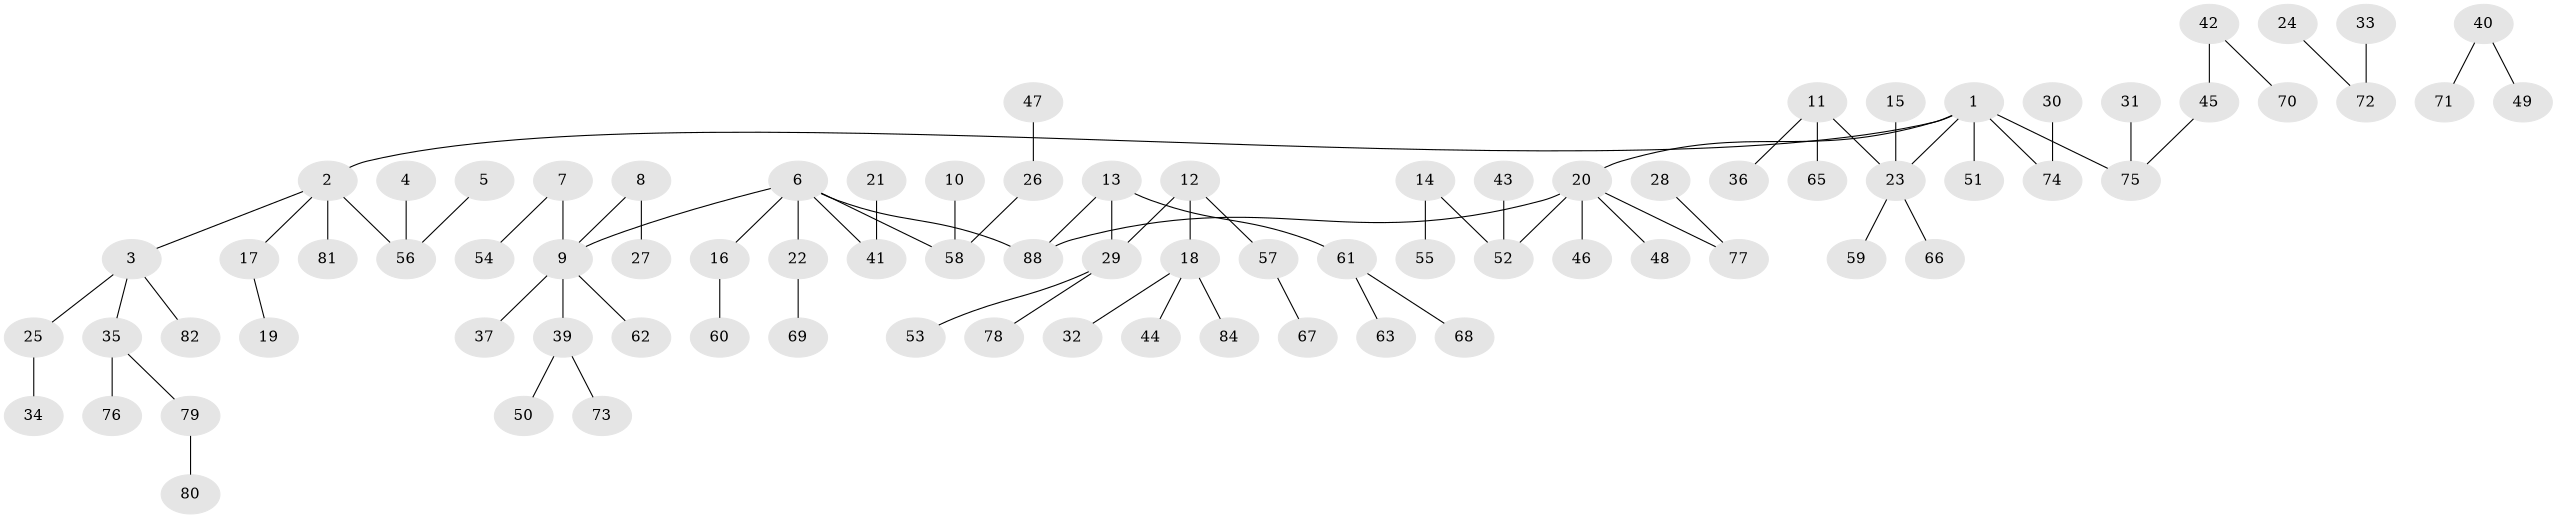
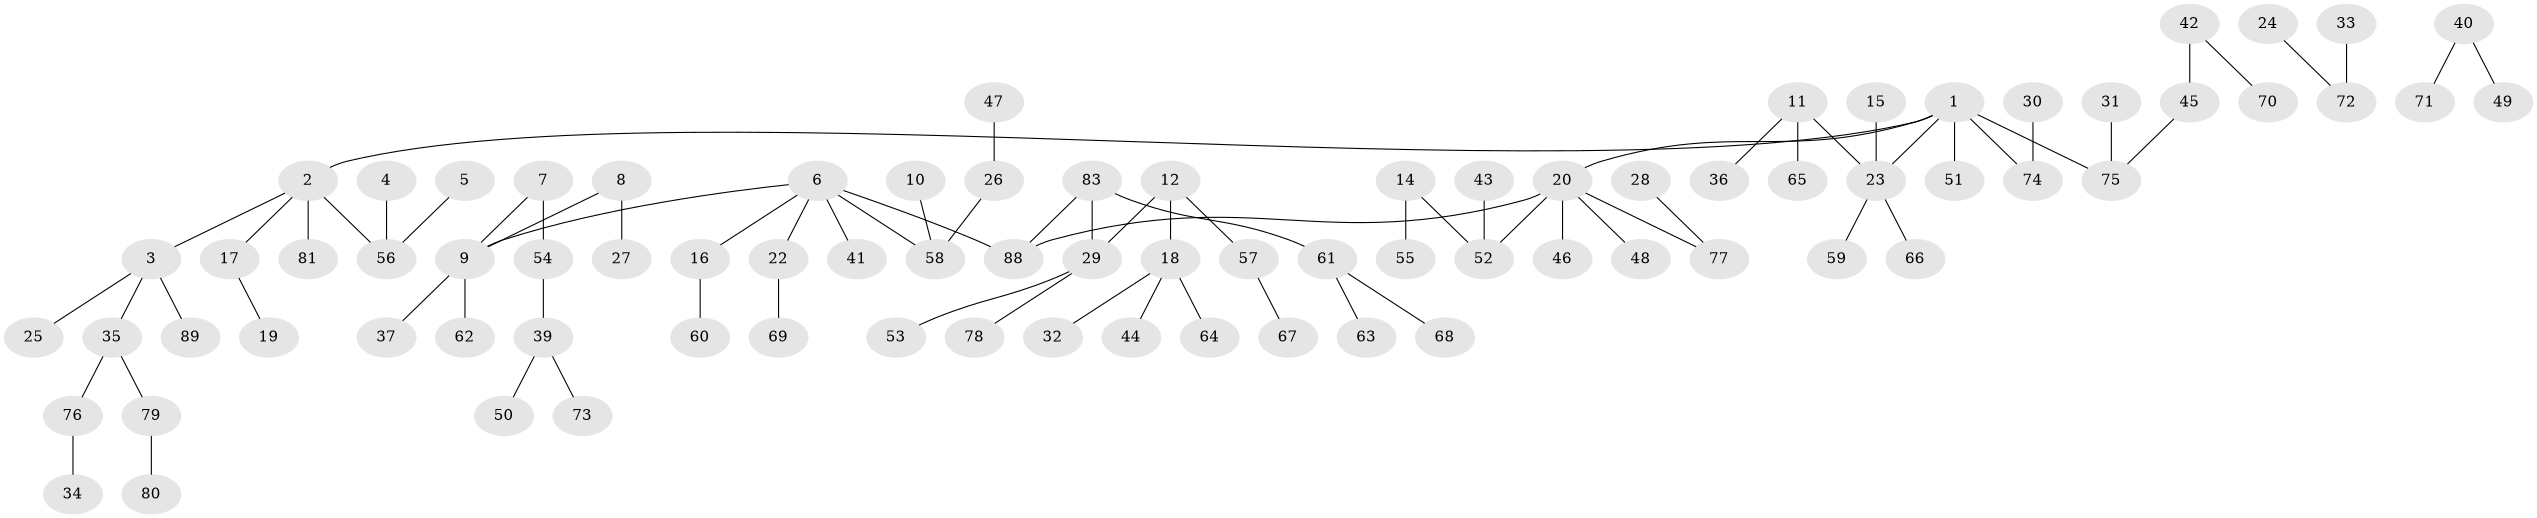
  graph {
    node [color=gray90 style=filled]
    edge [weight=1.0]
    1
    2
    20
    23
    51
    74
    75
    3
    17
    56
    81
    n12 [label=88]
    52
    46
    48
    77
    59
    66
    25
    35
-   82
+   82 [label=89]
    19
    34
    76
    79
    4
    5
    6
    9
    16
    22
    41
    58
    37
    39
    62
    60
    69
    7
    54
    8
    27
    50
    73
    10
    11
    36
    65
    12
    18
    29
    57
    32
    44
-   64 [label=84]
+   64
    53
    78
    67
-   13
+   13 [label=83]
    61
    63
    68
    14
    55
    15
-   21
    24
    72
    26
    28
    30
    31
    33
    80
    40
    71
    49
    42
    45
    70
    43
    47
    1 -- 2
    1 -- 20
    1 -- 23
    1 -- 51
    1 -- 74
    1 -- 75
    2 -- 3
    2 -- 17
    2 -- 56
    2 -- 81
    20 -- n12
    20 -- 52
    20 -- 46
    20 -- 48
    20 -- 77
    23 -- 59
    23 -- 66
    3 -- 25
    3 -- 35
    3 -- 82
    17 -- 19
-   25 -- 34
+   76 -- 34
    35 -- 76
    35 -- 79
    79 -- 80
    4 -- 56
    5 -- 56
    6 -- n12
    6 -- 9
    6 -- 16
    6 -- 22
    6 -- 41
    6 -- 58
    9 -- 37
-   9 -- 39
+   54 -- 39
    9 -- 62
    16 -- 60
    22 -- 69
    39 -- 50
    39 -- 73
    7 -- 9
    7 -- 54
    8 -- 9
    8 -- 27
    10 -- 58
    11 -- 23
    11 -- 36
    11 -- 65
    12 -- 18
    12 -- 29
    12 -- 57
    18 -- 32
    18 -- 44
    18 -- 64
    29 -- 53
    29 -- 78
    57 -- 67
    13 -- n12
    13 -- 29
    13 -- 61
    61 -- 63
    61 -- 68
    14 -- 52
    14 -- 55
    15 -- 23
-   21 -- 41
    24 -- 72
    26 -- 58
    28 -- 77
    30 -- 74
    31 -- 75
    33 -- 72
    40 -- 71
    40 -- 49
    42 -- 45
    42 -- 70
    45 -- 75
    43 -- 52
    47 -- 26
  }
